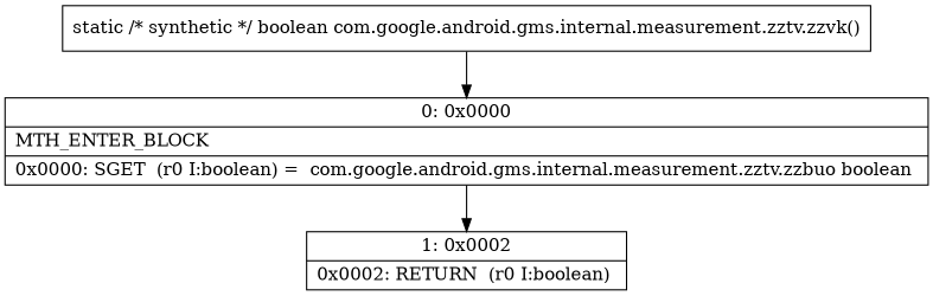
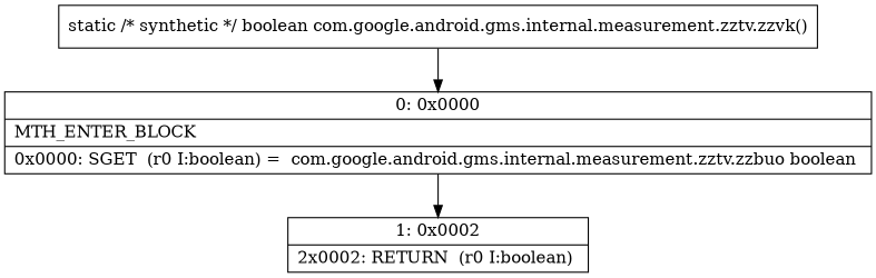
  digraph {
    node [shape=record]
    n1 [label="{0\:\ 0x0000|MTH_ENTER_BLOCK\l|0x0000: SGET  (r0 I:boolean) =  com.google.android.gms.internal.measurement.zztv.zzbuo boolean \l}"]
-   n2 [label="{1\:\ 0x0002|0x0002: RETURN  (r0 I:boolean) \l}"]
+   n2 [label="{1\:\ 0x0002|2x0002: RETURN  (r0 I:boolean) \l}"]
    n3 [label="{static \/* synthetic *\/ boolean com.google.android.gms.internal.measurement.zztv.zzvk() }"]
    n1 -> n2
    n3 -> n1
  }
